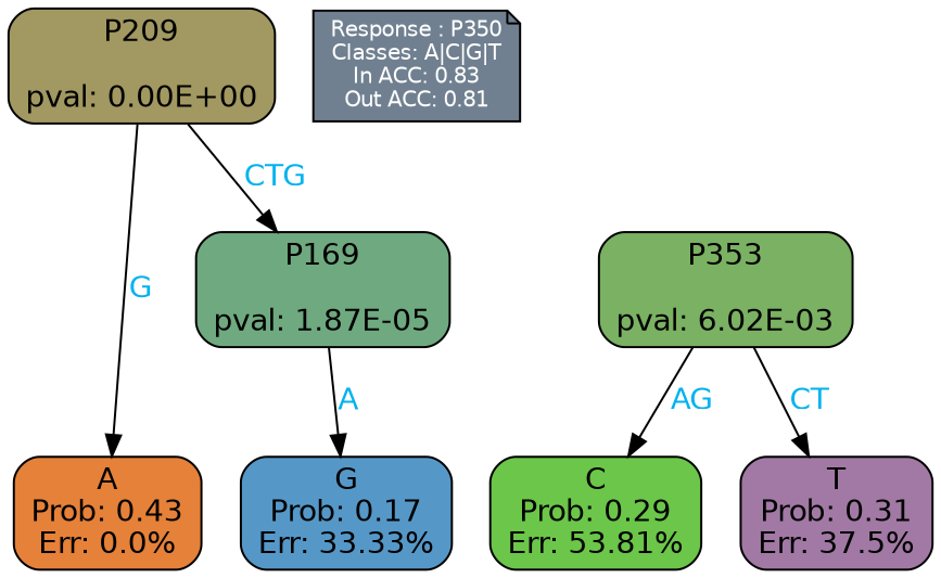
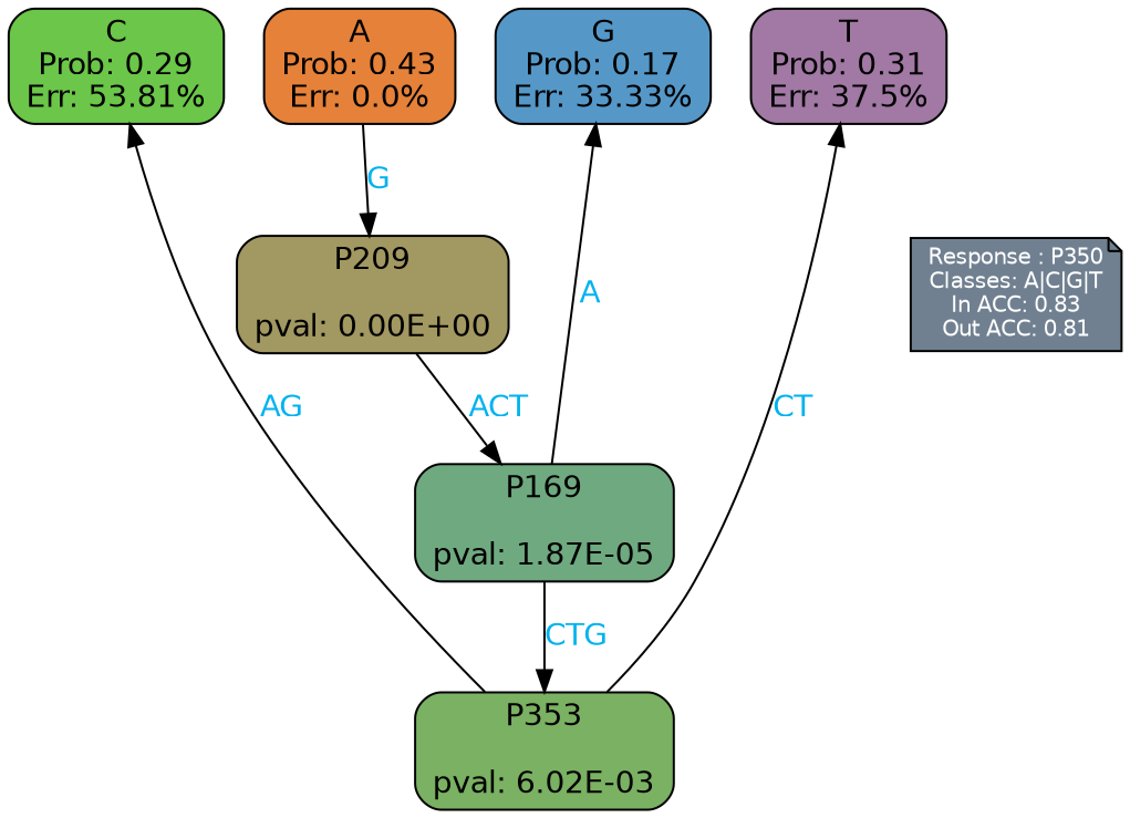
  digraph {
    ranksep=equally
    splines=polylines
    node [color=black fontname=helvetica shape=box style="filled, rounded"]
    edge [fontcolor=deepskyblue2 fontname=helvetica]
    n1 [fillcolor="#5598c8" label="G\nProb: 0.17\nErr: 33.33%"]
    n2 [fillcolor="#6bc649" label="C\nProb: 0.29\nErr: 53.81%"]
    n3 [fillcolor="#a179a4" label="T\nProb: 0.31\nErr: 37.5%"]
    n4 [fillcolor="#e58139" label="A\nProb: 0.43\nErr: 0.0%"]
    n5 [align=left fillcolor=slategray fontcolor=white fontsize=10 label="Response : P350\nClasses: A|C|G|T\nIn ACC: 0.83\nOut ACC: 0.81\n" shape=note style=filled]
    n6 [fillcolor="#a29861" label="P209\n\npval: 0.00E+00"]
    n7 [fillcolor="#6fa980" label="P169\n\npval: 1.87E-05"]
    n8 [fillcolor="#7ab162" label="P353\n\npval: 6.02E-03"]
    subgraph sub_1 {
      rank=same
      n1
      n2
      n3
      n4
    }
    subgraph sub_2 {
      rank=same
      n5
      n6
    }
-   n6 -> n4 [label=G]
-   n6 -> n7 [label=CTG]
+   n4 -> n6 [label=G]
+   n6 -> n7 [label=ACT]
    n7 -> n1 [label=A]
+   n7 -> n8 [label=CTG]
    n8 -> n2 [label=AG]
    n8 -> n3 [label=CT]
  }
